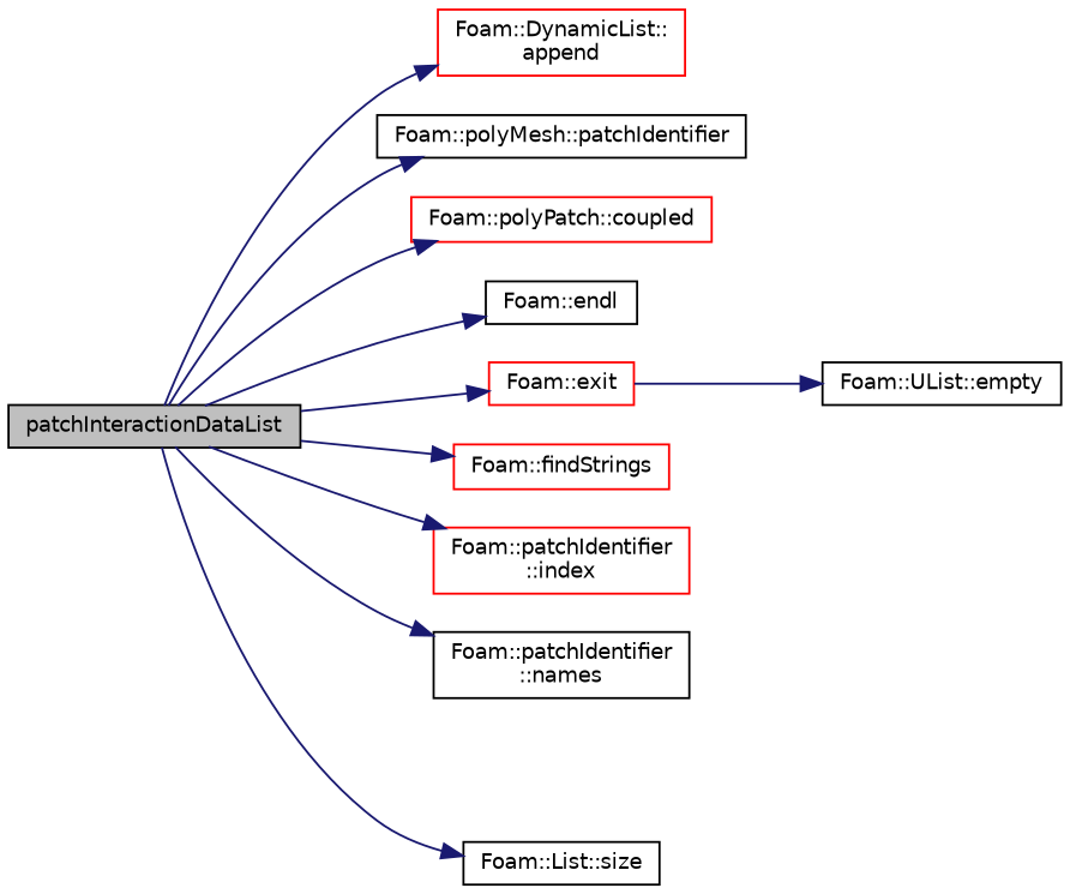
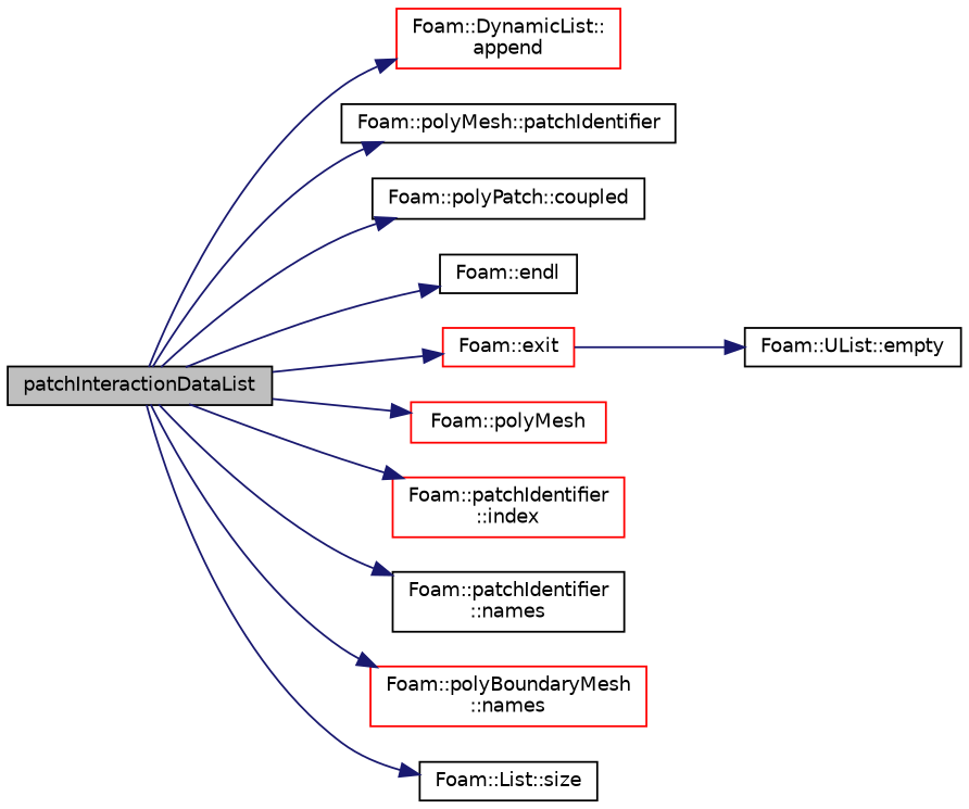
  digraph {
    rankdir=LR
    node [color=black fontname=Helvetica fontsize=10 shape=record]
    edge [color=midnightblue fontname=Helvetica fontsize=10 labelfontname=Helvetica labelfontsize=10 style=solid]
    n1 [fillcolor=grey75 fontcolor=black height=0.2 label=patchInteractionDataList style=filled width=0.4]
    n2 [color=red height=0.2 label="Foam::DynamicList::\lappend" width=0.4]
    n3 [height=0.2 label="Foam::polyMesh::patchIdentifier" width=0.4]
-   n4 [color=red height=0.2 label="Foam::polyPatch::coupled" width=0.4]
+   n4 [height=0.2 label="Foam::polyPatch::coupled" width=0.4]
    n5 [height=0.2 label="Foam::endl" width=0.4]
    n6 [color=red height=0.2 label="Foam::exit" width=0.4]
-   n7 [color=red height=0.2 label="Foam::findStrings" width=0.4]
+   n7 [color=red height=0.2 label="Foam::polyMesh" width=0.4]
    n8 [color=red height=0.2 label="Foam::patchIdentifier\l::index" width=0.4]
    n9 [height=0.2 label="Foam::patchIdentifier\l::names" width=0.4]
+   n10 [color=red height=0.2 label="Foam::polyBoundaryMesh\l::names" width=0.4]
    n11 [height=0.2 label="Foam::List::size" width=0.4]
    n12 [height=0.2 label="Foam::UList::empty" width=0.4]
    n1 -> n2
    n1 -> n3
    n1 -> n4
    n1 -> n5
    n1 -> n6
    n1 -> n7
    n1 -> n8
    n1 -> n9
+   n1 -> n10
    n1 -> n11
    n6 -> n12
  }
